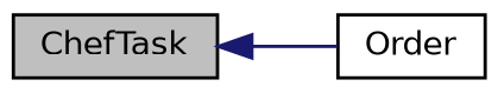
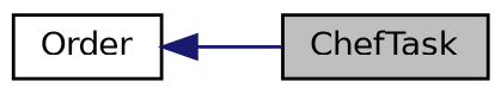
  digraph {
    rankdir=LR
    node [color=black fontname=Helvetica fontsize=10 shape=record style=filled]
    n1 [fillcolor=grey75 fontcolor=black height=0.2 label=ChefTask width=0.4]
    n2 [fillcolor=white height=0.2 label=Order width=0.4]
-   n1 -> n2 [color=midnightblue dir=back fontname=Helvetica fontsize=10 labelfontname=Helvetica labelfontsize=10 style=solid]
+   n2 -> n1 [color=midnightblue dir=back fontname=Helvetica fontsize=10 labelfontname=Helvetica labelfontsize=10 style=solid]
  }
